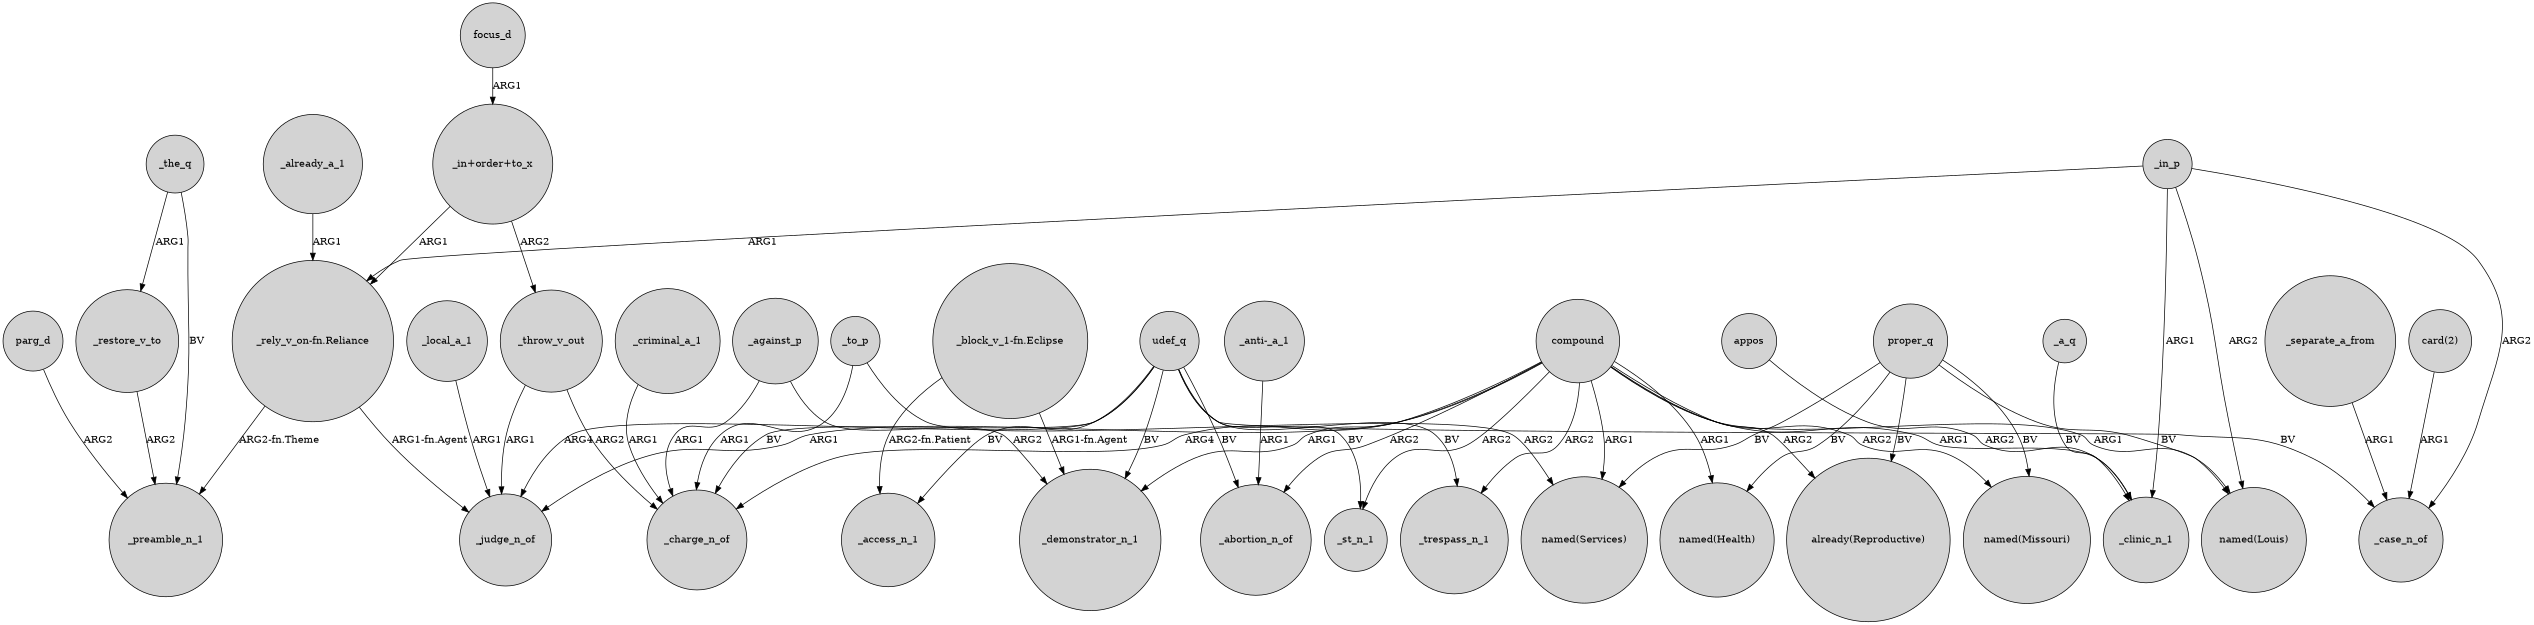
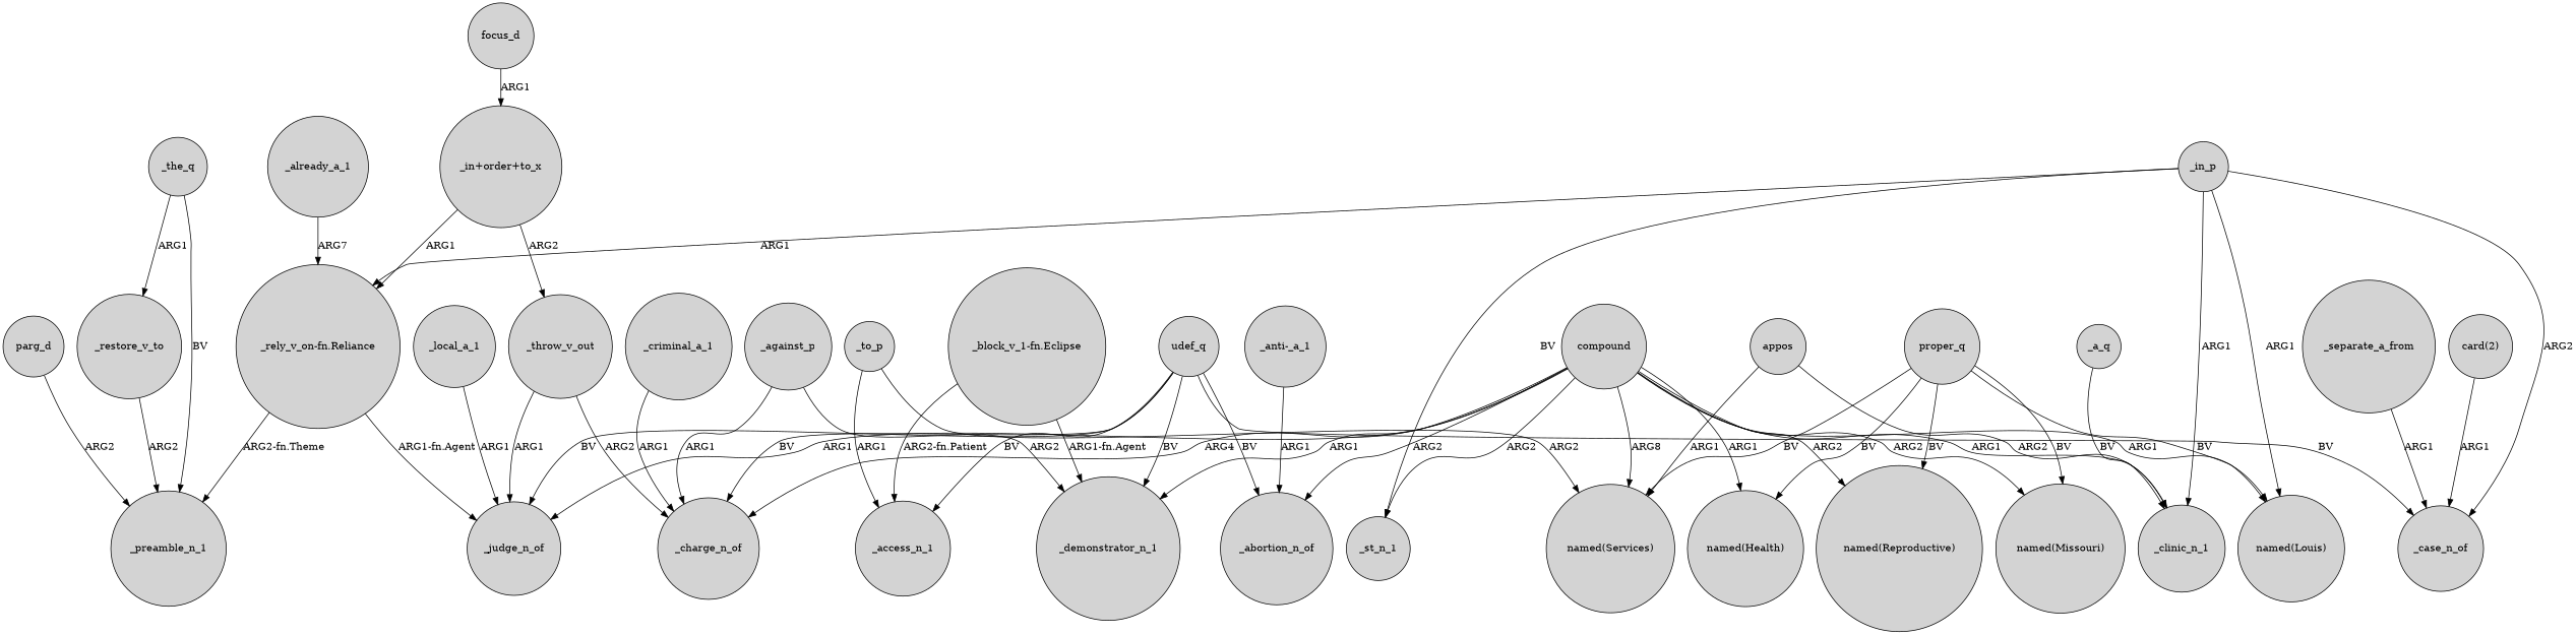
  digraph {
    node [shape=circle style=filled]
    _to_p
    "named(Services)"
    _access_n_1
    _restore_v_to
    _preamble_n_1
    "_in+order+to_x"
    "_rely_v_on-fn.Reliance"
    _throw_v_out
    _judge_n_of
    _charge_n_of
    "_anti-_a_1"
    _abortion_n_of
    parg_d
    "_block_v_1-fn.Eclipse"
    _demonstrator_n_1
    proper_q
    "named(Louis)"
    "named(Health)"
-   "named(Reproductive)" [label="already(Reproductive)"]
+   "named(Reproductive)"
    "named(Missouri)"
    _criminal_a_1
    _the_q
    _already_a_1
    compound
    _st_n_1
    _clinic_n_1
-   _trespass_n_1
    udef_q
    _case_n_of
    appos
    _in_p
    _separate_a_from
    focus_d
    _against_p
    _a_q
    "card(2)"
    _local_a_1
    _to_p -> "named(Services)" [label=ARG2]
-   _to_p -> _charge_n_of [label=ARG1]
+   _to_p -> _access_n_1 [label=ARG1]
    _restore_v_to -> _preamble_n_1 [label=ARG2]
    "_in+order+to_x" -> "_rely_v_on-fn.Reliance" [label=ARG1]
    "_in+order+to_x" -> _throw_v_out [label=ARG2]
    "_rely_v_on-fn.Reliance" -> _preamble_n_1 [label="ARG2-fn.Theme"]
    "_rely_v_on-fn.Reliance" -> _judge_n_of [label="ARG1-fn.Agent"]
    _throw_v_out -> _judge_n_of [label=ARG1]
    _throw_v_out -> _charge_n_of [label=ARG2]
    "_anti-_a_1" -> _abortion_n_of [label=ARG1]
    parg_d -> _preamble_n_1 [label=ARG2]
    "_block_v_1-fn.Eclipse" -> _access_n_1 [label="ARG2-fn.Patient"]
    "_block_v_1-fn.Eclipse" -> _demonstrator_n_1 [label="ARG1-fn.Agent"]
    proper_q -> "named(Services)" [label=BV]
    proper_q -> "named(Louis)" [label=BV]
    proper_q -> "named(Health)" [label=BV]
    proper_q -> "named(Reproductive)" [label=BV]
    proper_q -> "named(Missouri)" [label=BV]
    _criminal_a_1 -> _charge_n_of [label=ARG1]
    _the_q -> _restore_v_to [label=ARG1]
    _the_q -> _preamble_n_1 [label=BV]
-   _already_a_1 -> "_rely_v_on-fn.Reliance" [label=ARG1]
-   compound -> "named(Services)" [label=ARG1]
+   _already_a_1 -> "_rely_v_on-fn.Reliance" [label=ARG7]
+   compound -> "named(Services)" [label=ARG8]
    compound -> _judge_n_of [label=ARG1]
    compound -> _charge_n_of [label=ARG4]
    compound -> _abortion_n_of [label=ARG2]
    compound -> _demonstrator_n_1 [label=ARG1]
    compound -> "named(Louis)" [label=ARG1]
    compound -> "named(Health)" [label=ARG1]
    compound -> "named(Reproductive)" [label=ARG2]
    compound -> "named(Missouri)" [label=ARG2]
    compound -> _st_n_1 [label=ARG2]
    compound -> _clinic_n_1 [label=ARG1]
-   compound -> _trespass_n_1 [label=ARG2]
    udef_q -> _access_n_1 [label=BV]
-   udef_q -> _judge_n_of [label=ARG4]
+   udef_q -> _judge_n_of [label=BV]
    udef_q -> _charge_n_of [label=BV]
    udef_q -> _abortion_n_of [label=BV]
    udef_q -> _demonstrator_n_1 [label=BV]
-   udef_q -> _st_n_1 [label=BV]
-   udef_q -> _trespass_n_1 [label=BV]
+   _in_p -> _st_n_1 [label=BV]
    udef_q -> _case_n_of [label=BV]
+   appos -> "named(Services)" [label=ARG1]
    appos -> _clinic_n_1 [label=ARG2]
    _in_p -> "_rely_v_on-fn.Reliance" [label=ARG1]
-   _in_p -> "named(Louis)" [label=ARG2]
+   _in_p -> "named(Louis)" [label=ARG1]
    _in_p -> _clinic_n_1 [label=ARG1]
    _in_p -> _case_n_of [label=ARG2]
    _separate_a_from -> _case_n_of [label=ARG1]
    focus_d -> "_in+order+to_x" [label=ARG1]
    _against_p -> _charge_n_of [label=ARG1]
    _against_p -> _demonstrator_n_1 [label=ARG2]
    _a_q -> _clinic_n_1 [label=BV]
    "card(2)" -> _case_n_of [label=ARG1]
    _local_a_1 -> _judge_n_of [label=ARG1]
  }
